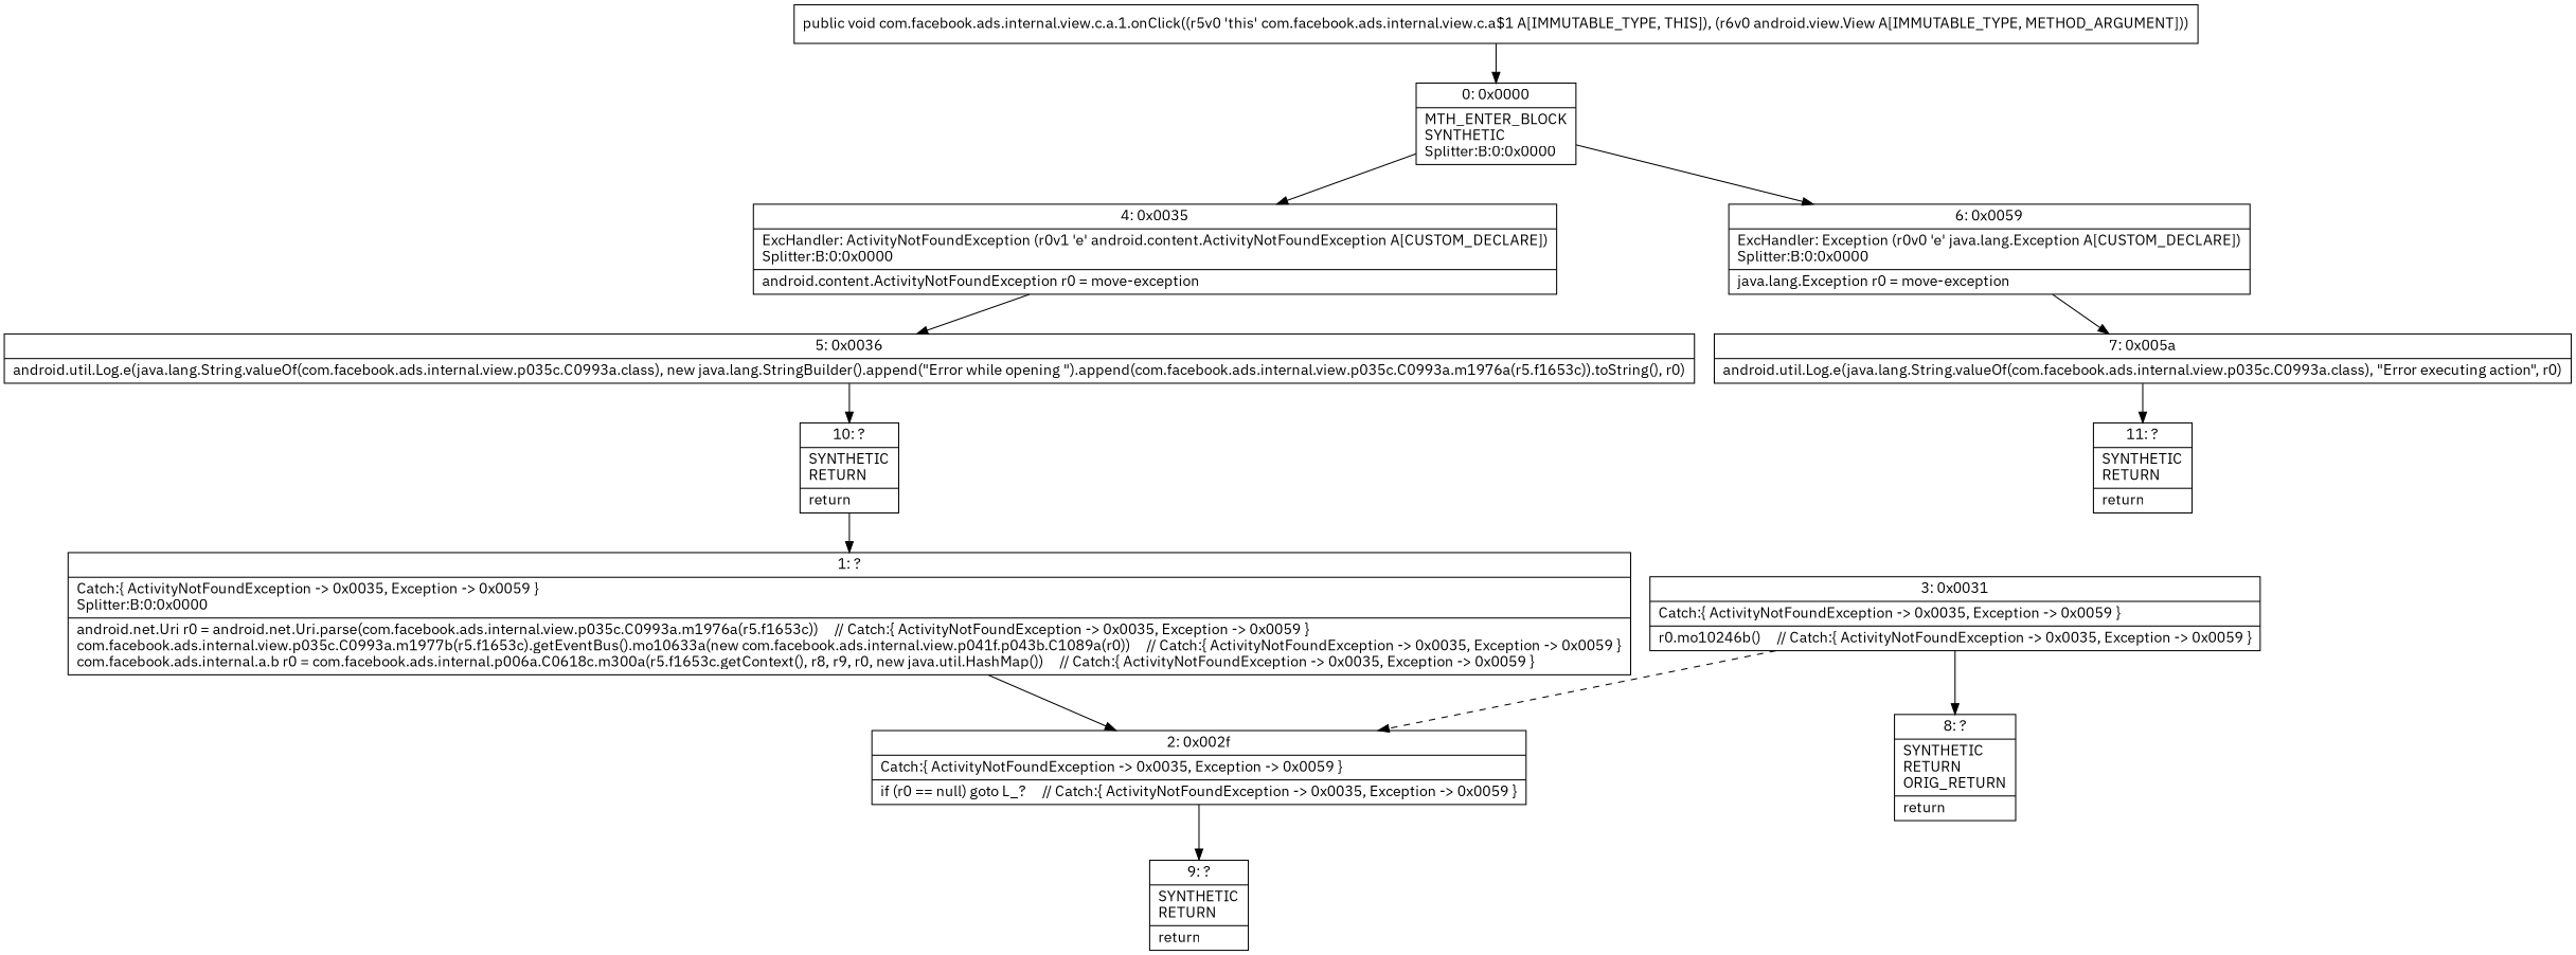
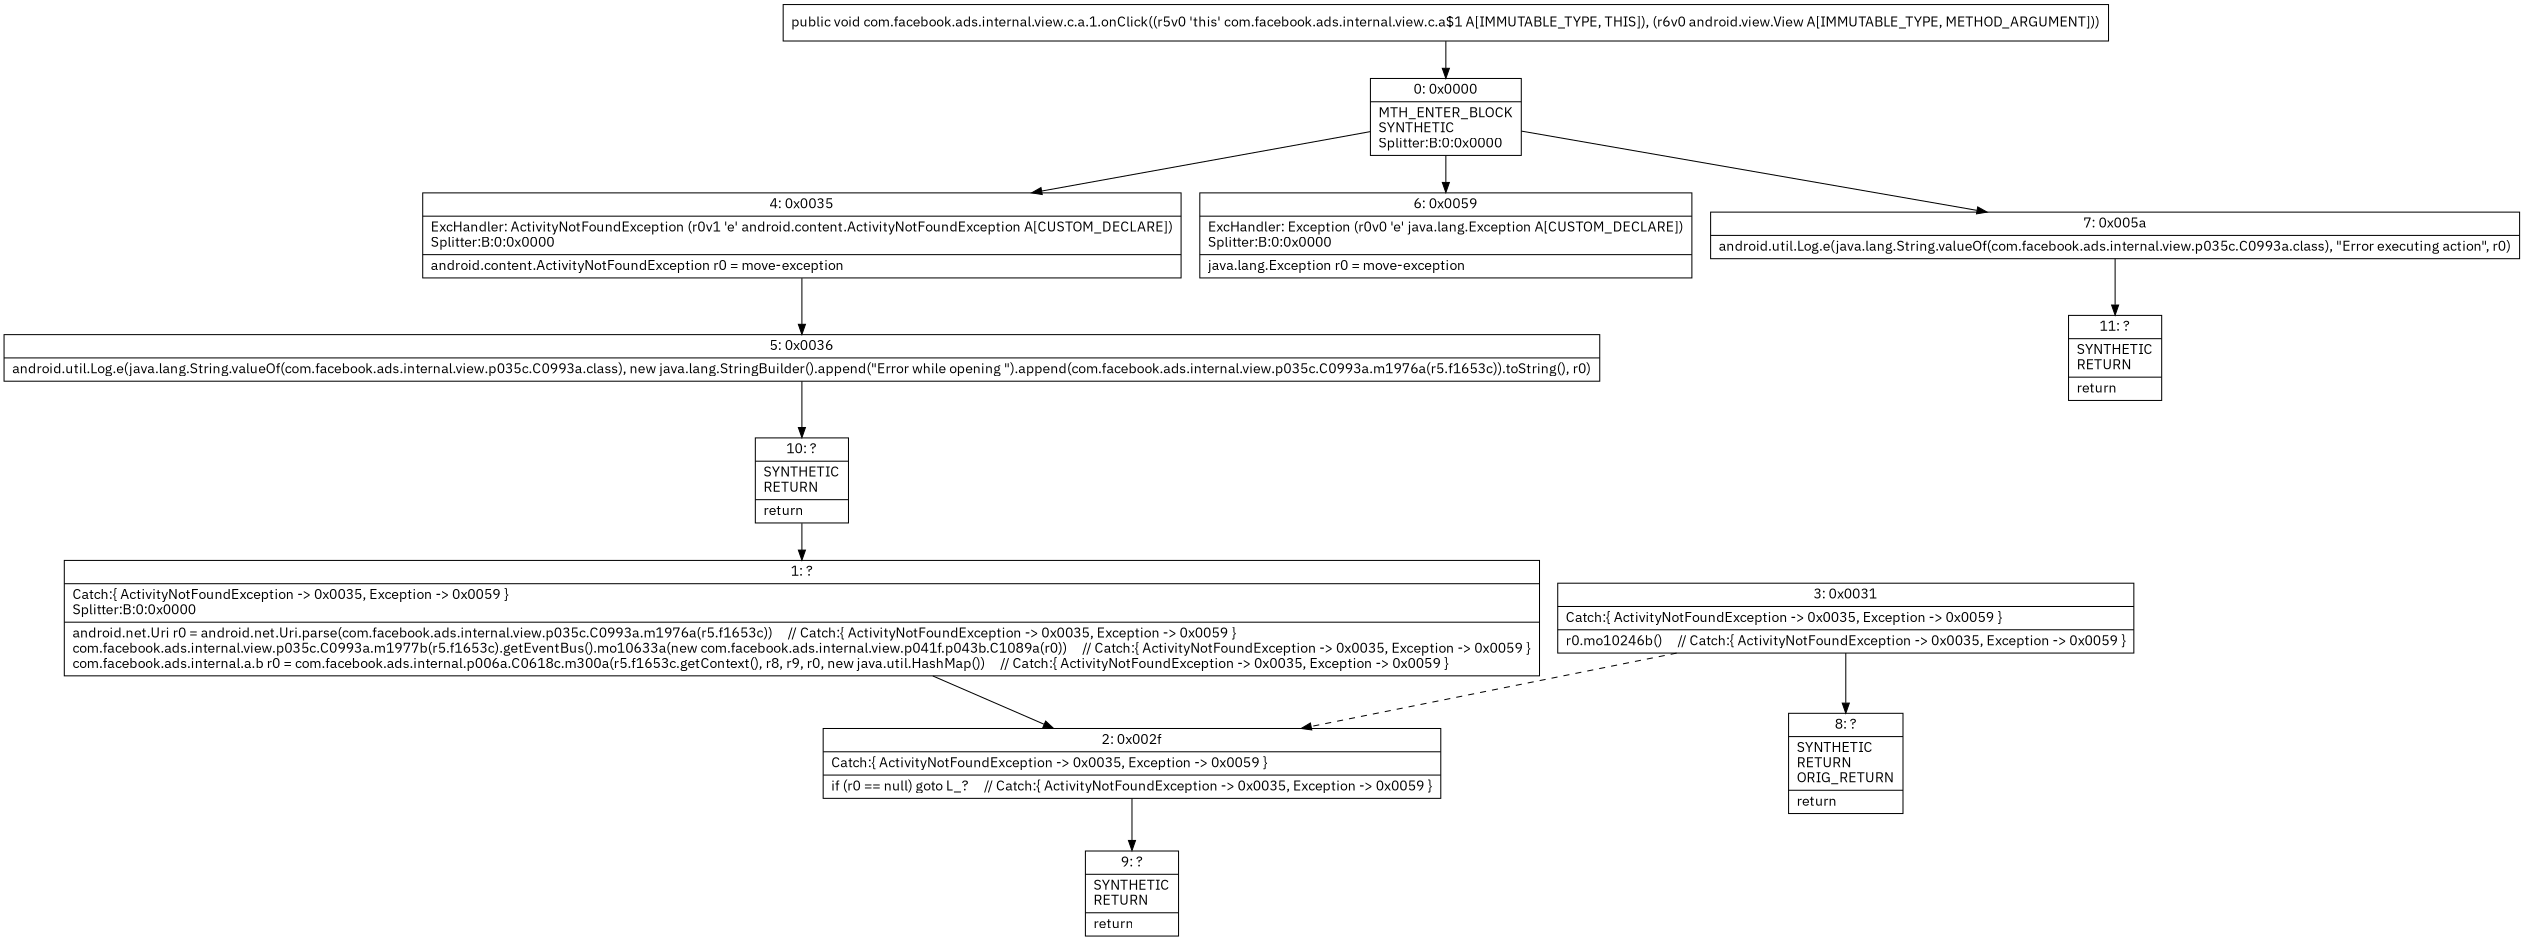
  digraph {
    fontname="IBM Plex Sans"
    node [fontname="IBM Plex Sans" shape=record]
    edge [fontname="IBM Plex Sans"]
    n1 [label="{0\:\ 0x0000|MTH_ENTER_BLOCK\lSYNTHETIC\lSplitter:B:0:0x0000\l}"]
    n2 [label="{4\:\ 0x0035|ExcHandler: ActivityNotFoundException (r0v1 'e' android.content.ActivityNotFoundException A[CUSTOM_DECLARE])\lSplitter:B:0:0x0000\l|android.content.ActivityNotFoundException r0 = move\-exception\l}"]
    n3 [label="{6\:\ 0x0059|ExcHandler: Exception (r0v0 'e' java.lang.Exception A[CUSTOM_DECLARE])\lSplitter:B:0:0x0000\l|java.lang.Exception r0 = move\-exception\l}"]
    n4 [label="{1\:\ ?|Catch:\{ ActivityNotFoundException \-\> 0x0035, Exception \-\> 0x0059 \}\lSplitter:B:0:0x0000\l|android.net.Uri r0 = android.net.Uri.parse(com.facebook.ads.internal.view.p035c.C0993a.m1976a(r5.f1653c))     \/\/ Catch:\{ ActivityNotFoundException \-\> 0x0035, Exception \-\> 0x0059 \}\lcom.facebook.ads.internal.view.p035c.C0993a.m1977b(r5.f1653c).getEventBus().mo10633a(new com.facebook.ads.internal.view.p041f.p043b.C1089a(r0))     \/\/ Catch:\{ ActivityNotFoundException \-\> 0x0035, Exception \-\> 0x0059 \}\lcom.facebook.ads.internal.a.b r0 = com.facebook.ads.internal.p006a.C0618c.m300a(r5.f1653c.getContext(), r8, r9, r0, new java.util.HashMap())     \/\/ Catch:\{ ActivityNotFoundException \-\> 0x0035, Exception \-\> 0x0059 \}\l}"]
    n5 [label="{2\:\ 0x002f|Catch:\{ ActivityNotFoundException \-\> 0x0035, Exception \-\> 0x0059 \}\l|if (r0 == null) goto L_?     \/\/ Catch:\{ ActivityNotFoundException \-\> 0x0035, Exception \-\> 0x0059 \}\l}"]
    n6 [label="{5\:\ 0x0036|android.util.Log.e(java.lang.String.valueOf(com.facebook.ads.internal.view.p035c.C0993a.class), new java.lang.StringBuilder().append(\"Error while opening \").append(com.facebook.ads.internal.view.p035c.C0993a.m1976a(r5.f1653c)).toString(), r0)\l}"]
    n7 [label="{7\:\ 0x005a|android.util.Log.e(java.lang.String.valueOf(com.facebook.ads.internal.view.p035c.C0993a.class), \"Error executing action\", r0)\l}"]
    n8 [label="{9\:\ ?|SYNTHETIC\lRETURN\l|return\l}"]
    n9 [label="{3\:\ 0x0031|Catch:\{ ActivityNotFoundException \-\> 0x0035, Exception \-\> 0x0059 \}\l|r0.mo10246b()     \/\/ Catch:\{ ActivityNotFoundException \-\> 0x0035, Exception \-\> 0x0059 \}\l}"]
    n10 [label="{8\:\ ?|SYNTHETIC\lRETURN\lORIG_RETURN\l|return\l}"]
    n11 [label="{10\:\ ?|SYNTHETIC\lRETURN\l|return\l}"]
    n12 [label="{11\:\ ?|SYNTHETIC\lRETURN\l|return\l}"]
    n13 [label="{public void com.facebook.ads.internal.view.c.a.1.onClick((r5v0 'this' com.facebook.ads.internal.view.c.a$1 A[IMMUTABLE_TYPE, THIS]), (r6v0 android.view.View A[IMMUTABLE_TYPE, METHOD_ARGUMENT])) }"]
    n1 -> n2
    n1 -> n3
    n2 -> n6
-   n3 -> n7
+   n1 -> n7
    n4 -> n5
    n5 -> n8
    n6 -> n11
    n7 -> n12
    n9 -> n5 [style=dashed]
    n9 -> n10
    n11 -> n4
    n13 -> n1
  }
